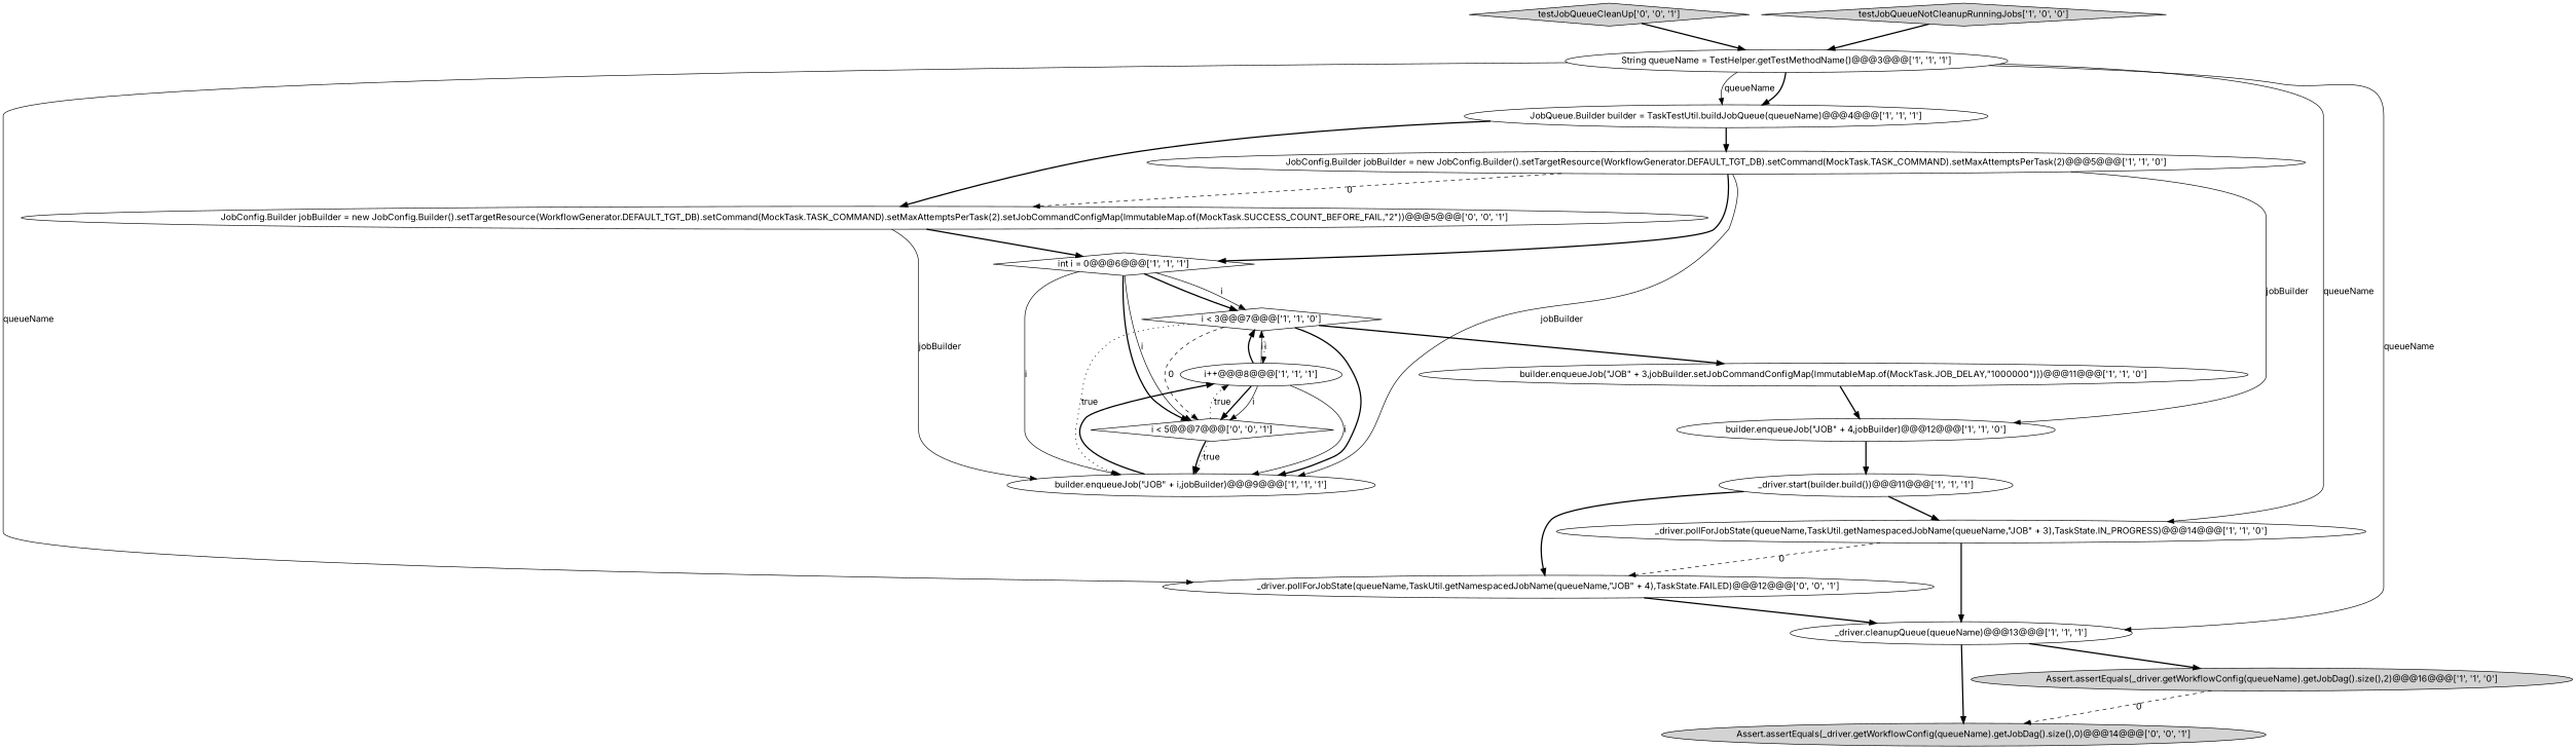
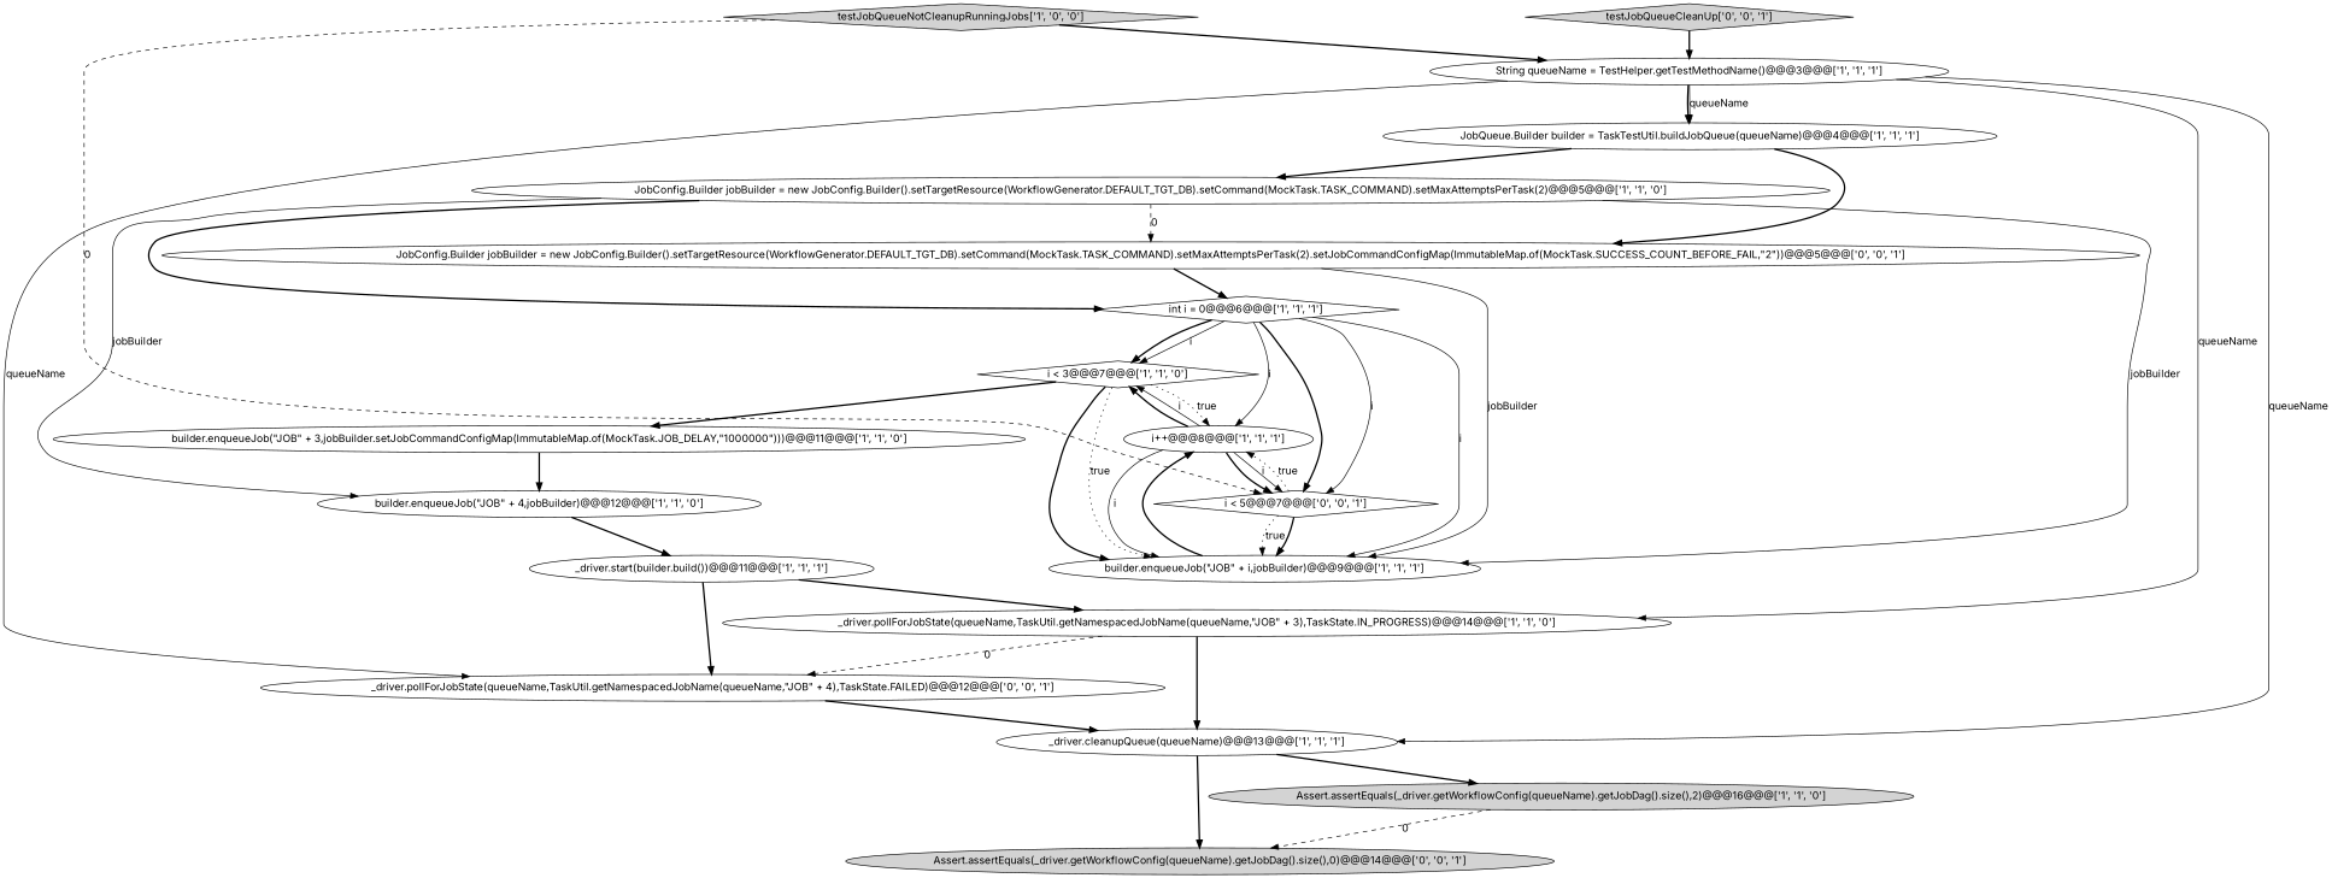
  digraph {
    fontname=Inter
    node [fillcolor=white fontname=Inter shape=ellipse style=filled]
    edge [fontname=Inter style=bold]
    n1 [label="_driver.pollForJobState(queueName,TaskUtil.getNamespacedJobName(queueName,\"JOB\" + 3),TaskState.IN_PROGRESS)@@@14@@@['1', '1', '0']"]
    n2 [label="_driver.cleanupQueue(queueName)@@@13@@@['1', '1', '1']"]
    n3 [label="_driver.pollForJobState(queueName,TaskUtil.getNamespacedJobName(queueName,\"JOB\" + 4),TaskState.FAILED)@@@12@@@['0', '0', '1']"]
    n4 [fillcolor=lightgray label="Assert.assertEquals(_driver.getWorkflowConfig(queueName).getJobDag().size(),2)@@@16@@@['1', '1', '0']"]
    n5 [fillcolor=lightgray label="Assert.assertEquals(_driver.getWorkflowConfig(queueName).getJobDag().size(),0)@@@14@@@['0', '0', '1']"]
    n6 [label="builder.enqueueJob(\"JOB\" + 4,jobBuilder)@@@12@@@['1', '1', '0']"]
    n7 [label="_driver.start(builder.build())@@@11@@@['1', '1', '1']"]
    n8 [label="int i = 0@@@6@@@['1', '1', '1']" shape=diamond]
    n9 [label="i++@@@8@@@['1', '1', '1']"]
    n10 [label="i < 3@@@7@@@['1', '1', '0']" shape=diamond]
    n11 [label="i < 5@@@7@@@['0', '0', '1']" shape=diamond]
    n12 [label="builder.enqueueJob(\"JOB\" + i,jobBuilder)@@@9@@@['1', '1', '1']"]
    n13 [label="builder.enqueueJob(\"JOB\" + 3,jobBuilder.setJobCommandConfigMap(ImmutableMap.of(MockTask.JOB_DELAY,\"1000000\")))@@@11@@@['1', '1', '0']"]
    n14 [label="String queueName = TestHelper.getTestMethodName()@@@3@@@['1', '1', '1']"]
    n15 [label="JobQueue.Builder builder = TaskTestUtil.buildJobQueue(queueName)@@@4@@@['1', '1', '1']"]
    n16 [label="JobConfig.Builder jobBuilder = new JobConfig.Builder().setTargetResource(WorkflowGenerator.DEFAULT_TGT_DB).setCommand(MockTask.TASK_COMMAND).setMaxAttemptsPerTask(2).setJobCommandConfigMap(ImmutableMap.of(MockTask.SUCCESS_COUNT_BEFORE_FAIL,\"2\"))@@@5@@@['0', '0', '1']"]
    n17 [label="JobConfig.Builder jobBuilder = new JobConfig.Builder().setTargetResource(WorkflowGenerator.DEFAULT_TGT_DB).setCommand(MockTask.TASK_COMMAND).setMaxAttemptsPerTask(2)@@@5@@@['1', '1', '0']"]
    n18 [fillcolor=lightgray label="testJobQueueCleanUp['0', '0', '1']" shape=diamond]
    n19 [fillcolor=lightgray label="testJobQueueNotCleanupRunningJobs['1', '0', '0']" shape=diamond]
    n1 -> n2
    n1 -> n3 [label=0 style=dashed]
    n2 -> n4
    n2 -> n5
    n3 -> n2
    n4 -> n5 [label=0 style=dashed]
    n6 -> n7
    n7 -> n1
    n7 -> n3
+   n8 -> n9 [label=i style=solid]
    n8 -> n10 [label=i style=solid]
    n8 -> n10
    n8 -> n11 [label=i style=solid]
    n8 -> n11
    n8 -> n12 [label=i style=solid]
    n9 -> n10
    n9 -> n10 [label=i style=solid]
    n9 -> n11
    n9 -> n11 [label=i style=solid]
    n9 -> n12 [label=i style=solid]
-   n10 -> n9 [label=i style=dotted]
-   n10 -> n11 [label=0 style=dashed]
+   n10 -> n9 [label=true style=dotted]
+   n19 -> n11 [label=0 style=dashed]
    n10 -> n12
    n10 -> n12 [label=true style=dotted]
    n10 -> n13
    n11 -> n9 [label=true style=dotted]
    n11 -> n12 [label=true style=dotted]
    n11 -> n12
    n12 -> n9
    n13 -> n6
    n14 -> n1 [label=queueName style=solid]
    n14 -> n2 [label=queueName style=solid]
    n14 -> n3 [label=queueName style=solid]
    n14 -> n15
    n14 -> n15 [label=queueName style=solid]
    n15 -> n16
    n15 -> n17
    n16 -> n8
    n16 -> n12 [label=jobBuilder style=solid]
    n17 -> n6 [label=jobBuilder style=solid]
    n17 -> n8
    n17 -> n12 [label=jobBuilder style=solid]
    n17 -> n16 [label=0 style=dashed]
    n18 -> n14
    n19 -> n14
  }
